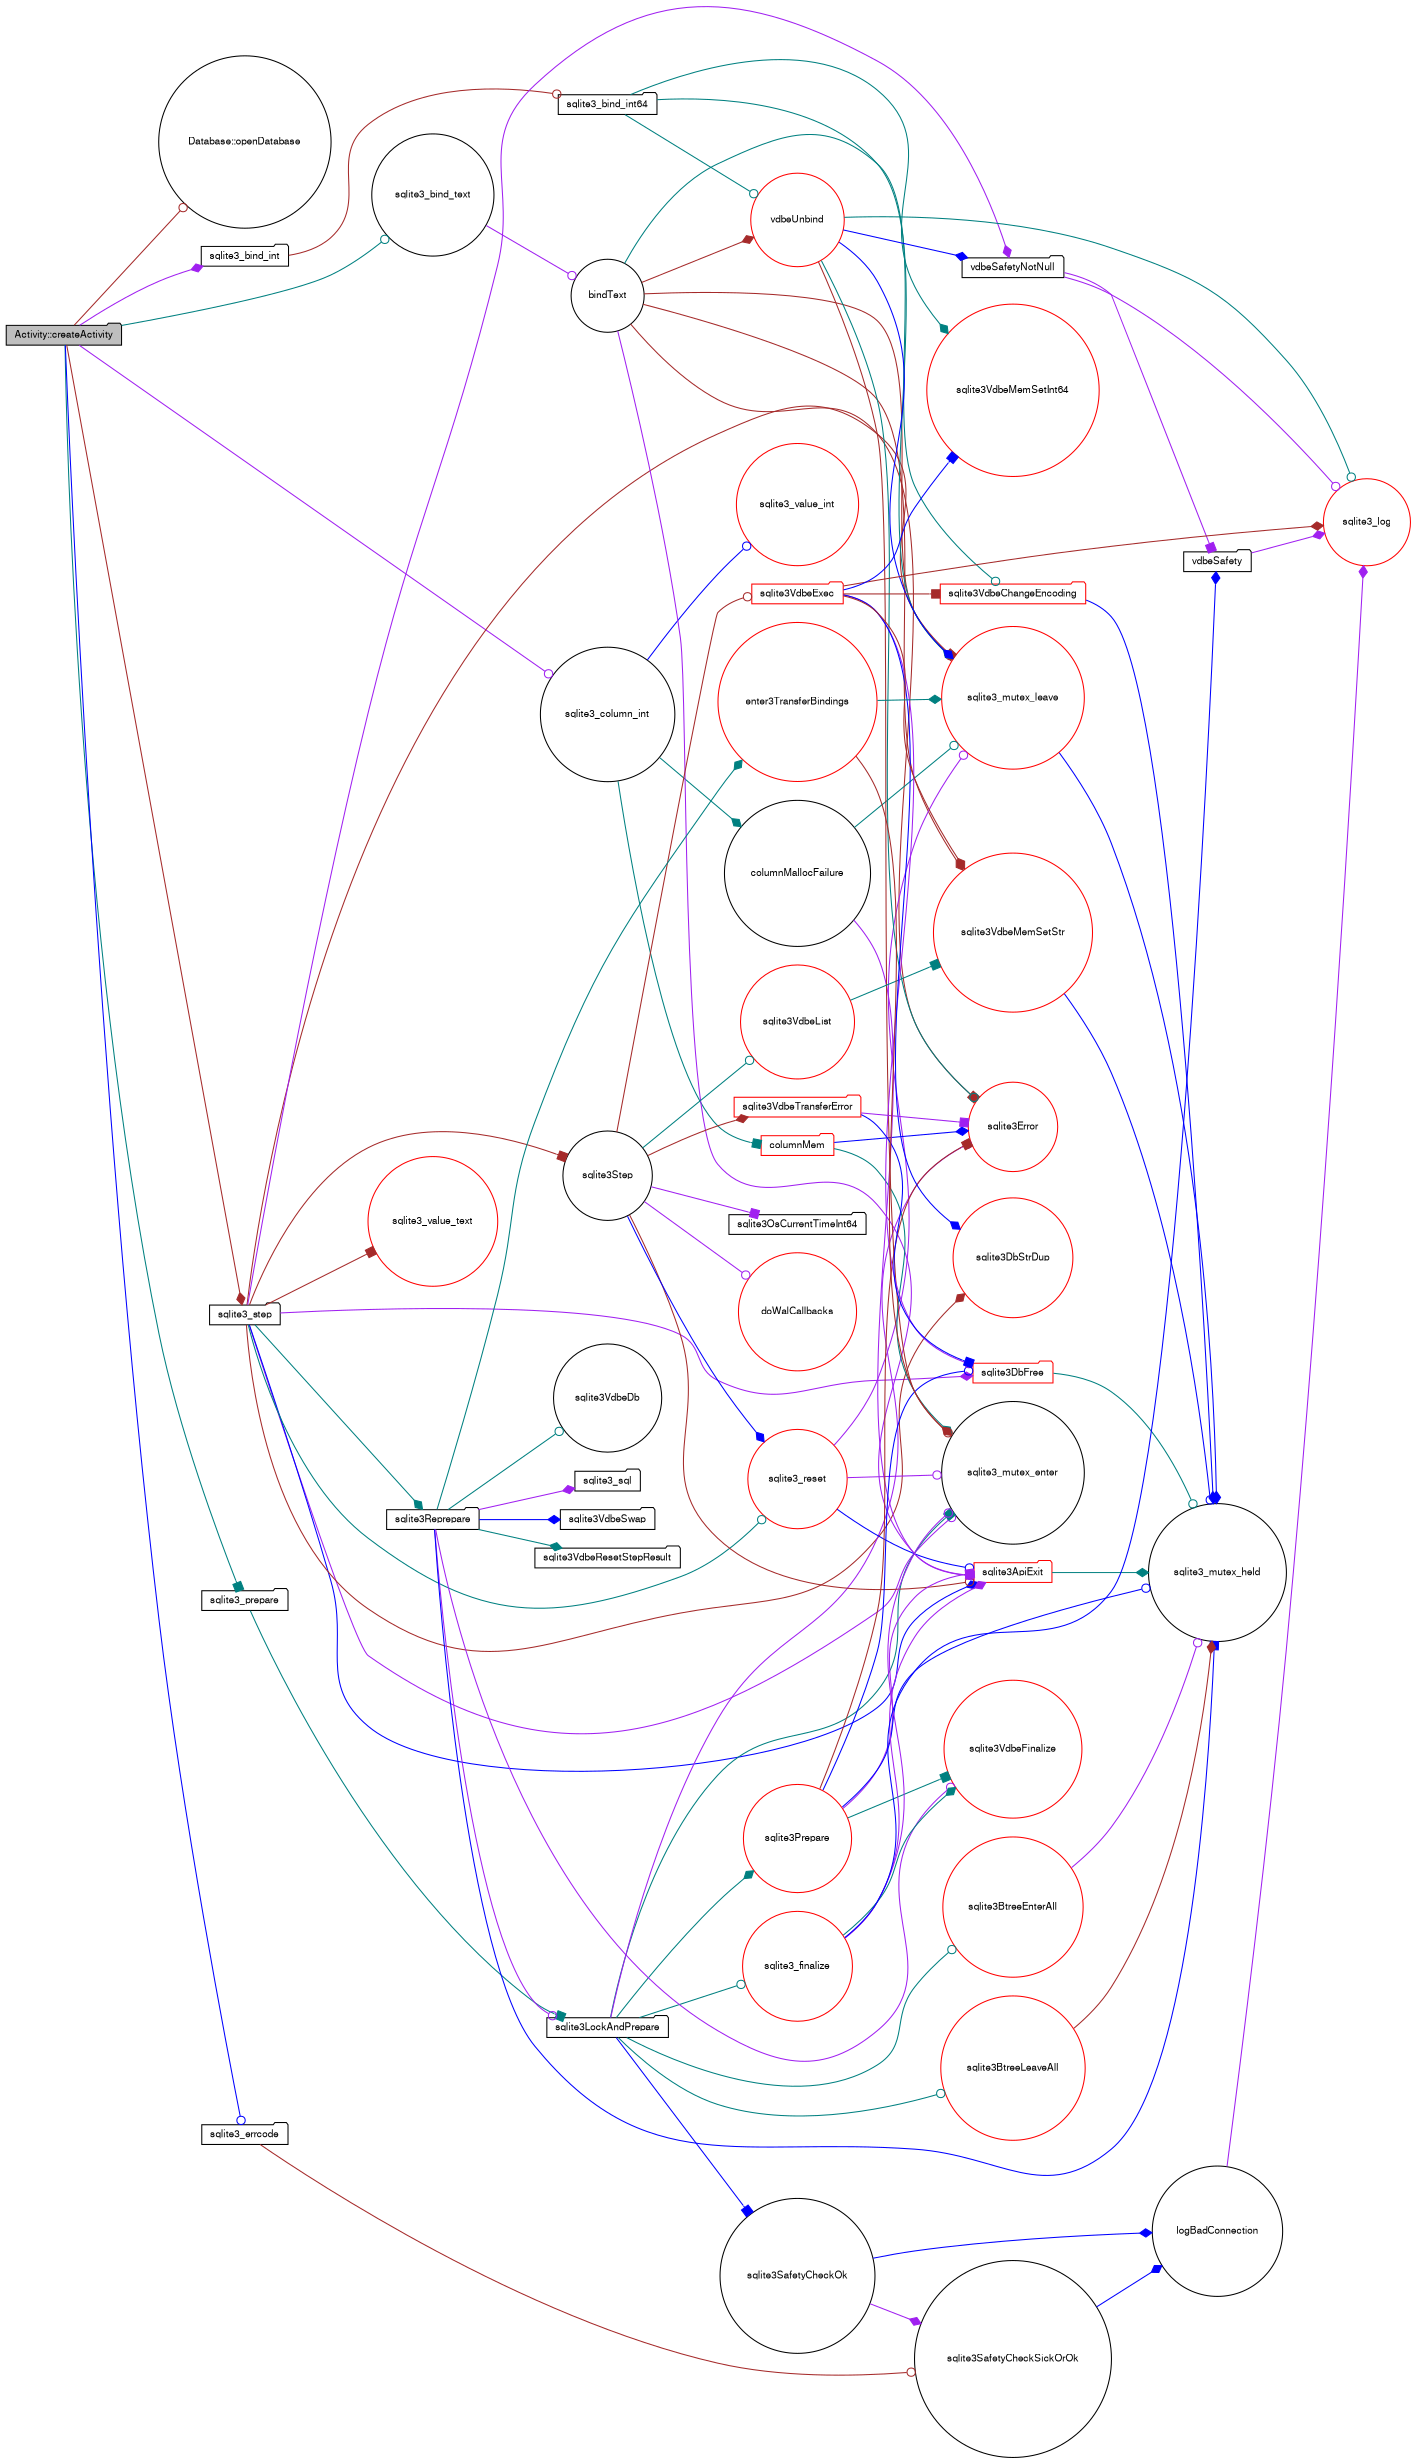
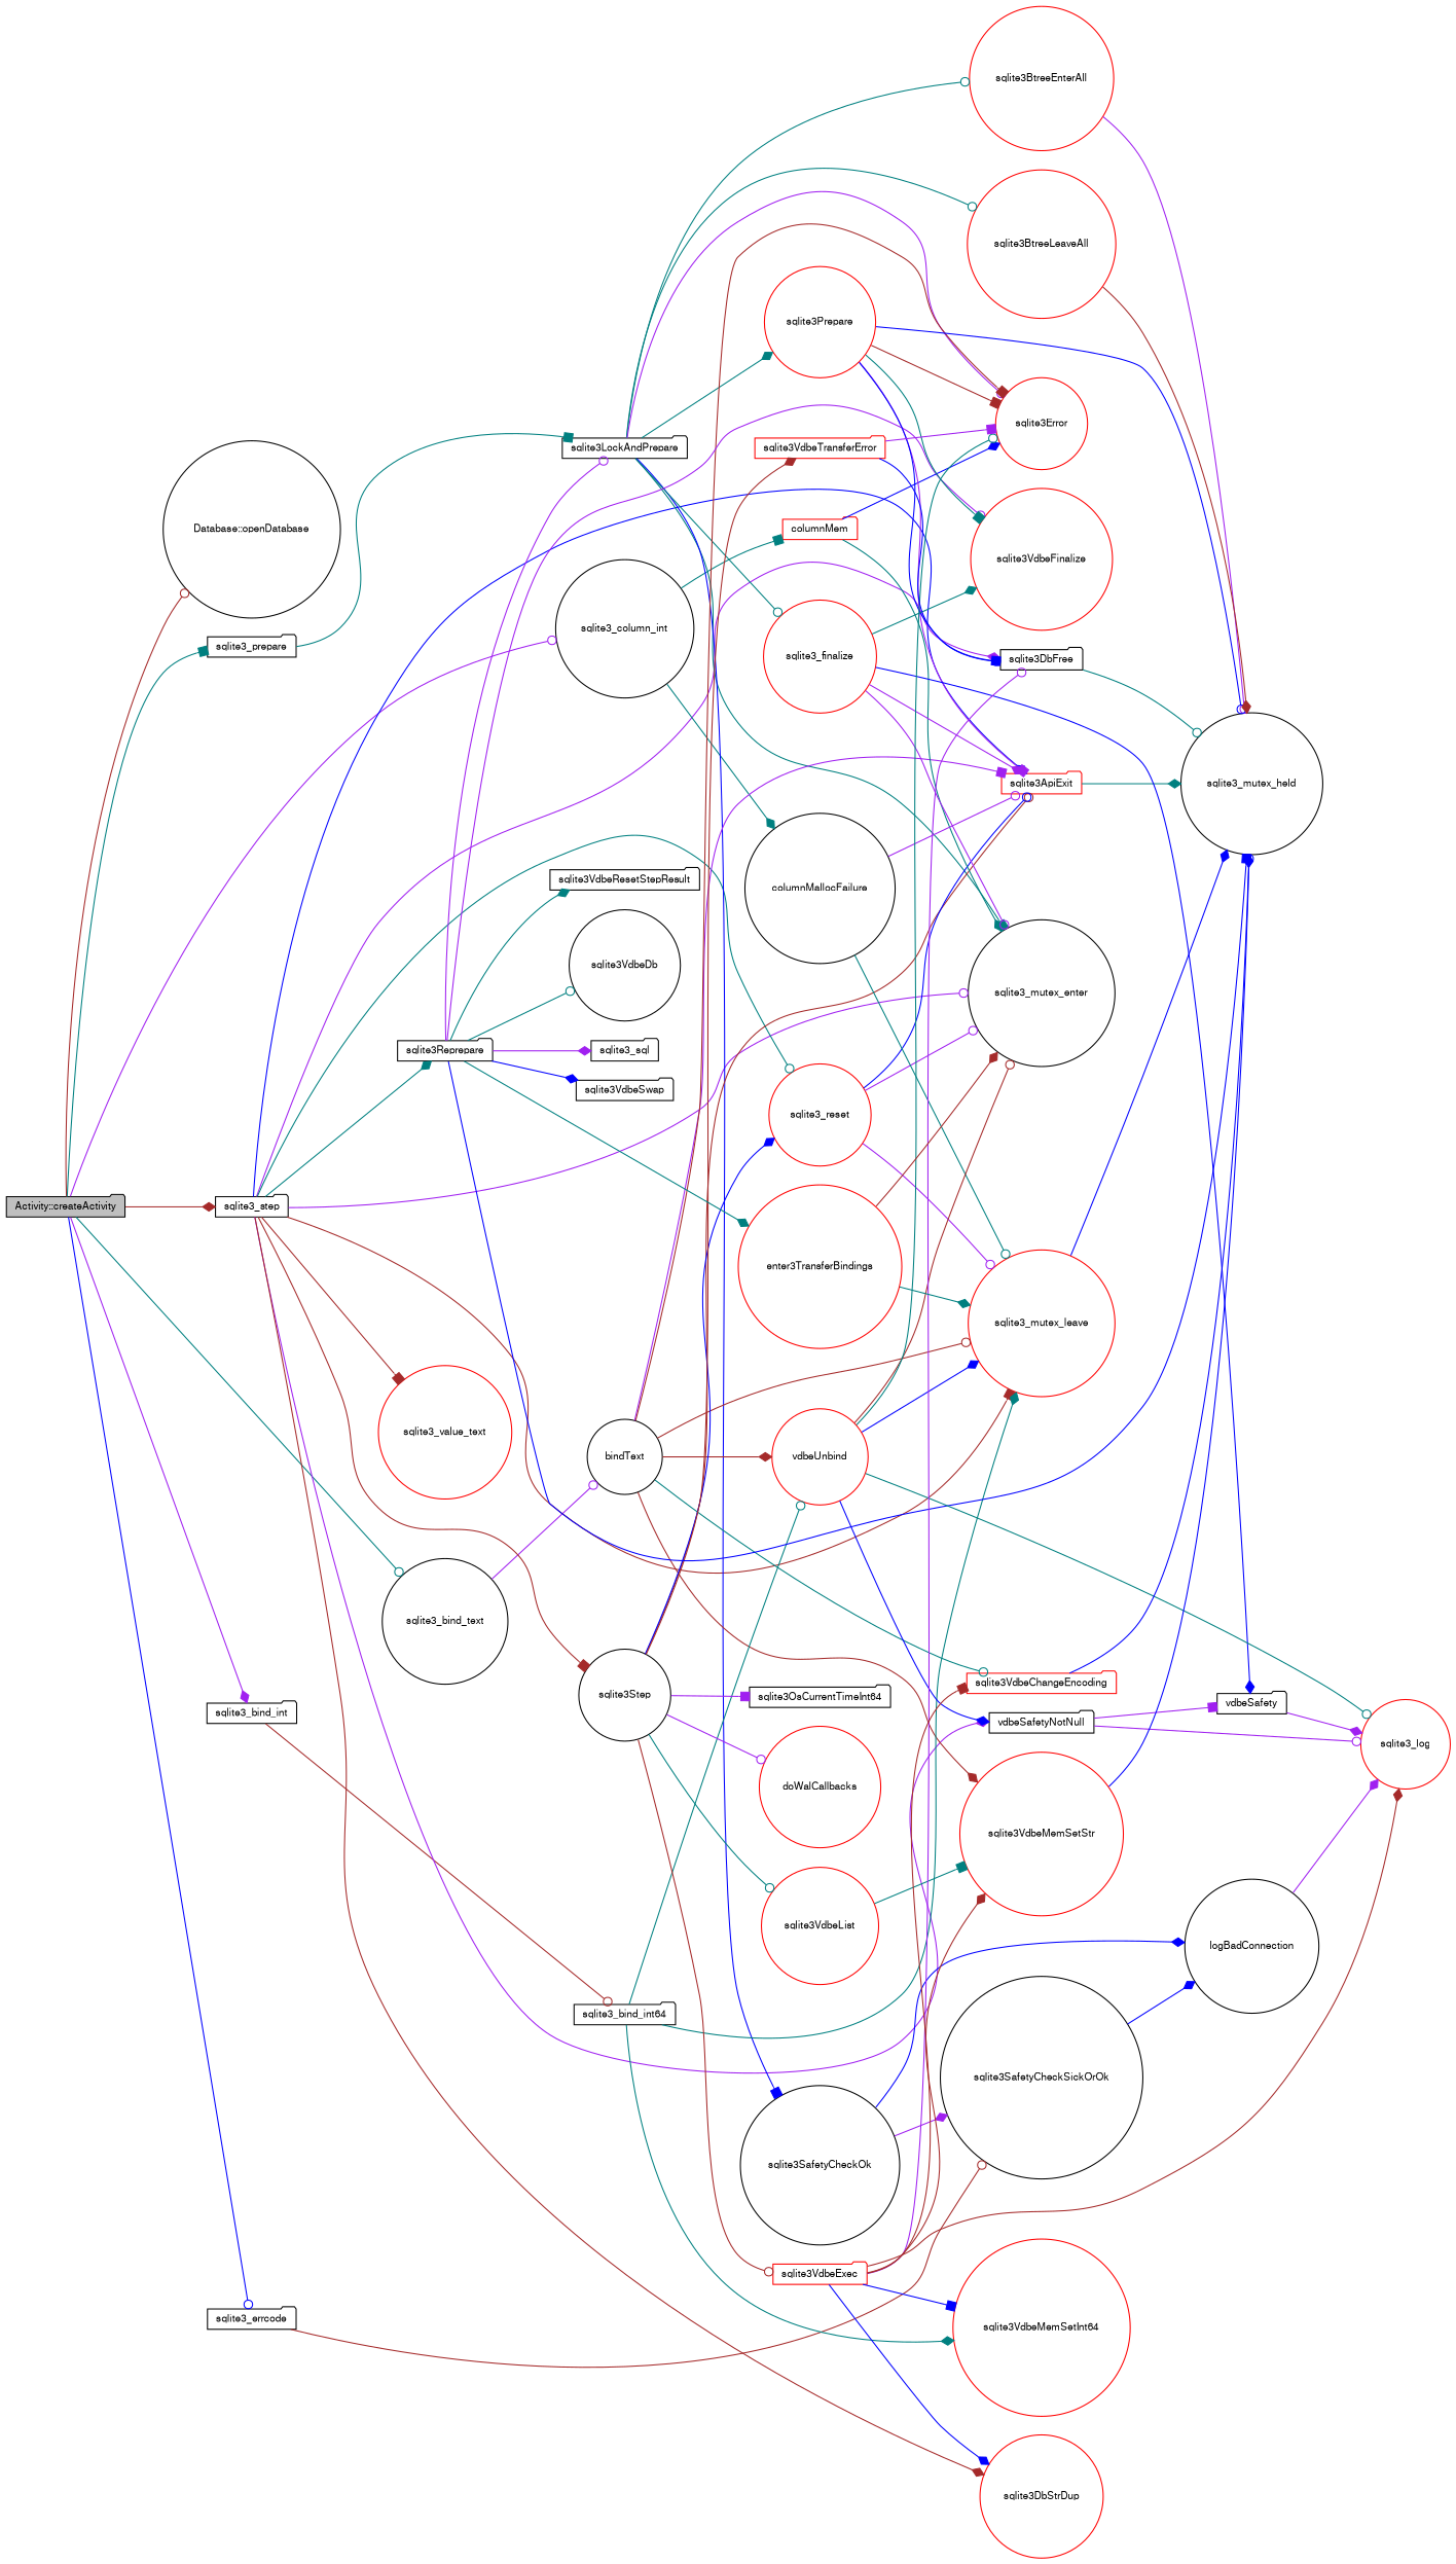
  digraph {
    rankdir=LR
    node [color=black fillcolor=white fontname=FreeSans fontsize=10 shape=circle style=filled]
    edge [arrowhead=odot color=teal fontname=FreeSans fontsize=10 labelfontname=FreeSans labelfontsize=10 style=solid]
    n1 [fillcolor=grey75 fontcolor=black height=0.2 label="Activity::createActivity" shape=folder width=0.4]
    n2 [height=0.2 label="Database::openDatabase" width=0.4]
    n3 [height=0.2 label=sqlite3_prepare shape=folder width=0.4]
    n4 [height=0.2 label=sqlite3_errcode shape=folder width=0.4]
    n5 [height=0.2 label=sqlite3_bind_text width=0.4]
    n6 [height=0.2 label=sqlite3_bind_int shape=folder width=0.4]
    n7 [height=0.2 label=sqlite3_step shape=folder width=0.4]
    n8 [height=0.2 label=sqlite3_column_int width=0.4]
    n9 [height=0.2 label=sqlite3LockAndPrepare shape=folder width=0.4]
    n10 [height=0.2 label=sqlite3SafetyCheckSickOrOk width=0.4]
    n11 [height=0.2 label=bindText width=0.4]
    n12 [height=0.2 label=sqlite3_bind_int64 shape=folder width=0.4]
    n13 [height=0.2 label=sqlite3_mutex_enter width=0.4]
    n14 [color=red height=0.2 label=sqlite3_mutex_leave width=0.4]
    n15 [color=red height=0.2 label=sqlite3ApiExit shape=folder width=0.4]
-   n16 [color=red height=0.2 label=sqlite3DbFree shape=folder width=0.4]
+   n16 [height=0.2 label=sqlite3DbFree shape=folder width=0.4]
    n17 [height=0.2 label=vdbeSafetyNotNull shape=folder width=0.4]
    n18 [height=0.2 label=sqlite3Step width=0.4]
    n19 [color=red height=0.2 label=sqlite3_reset width=0.4]
    n20 [color=red height=0.2 label=sqlite3_value_text width=0.4]
    n21 [color=red height=0.2 label=sqlite3DbStrDup width=0.4]
    n22 [height=0.2 label=sqlite3Reprepare shape=folder width=0.4]
-   n23 [color=red height=0.2 label=sqlite3_value_int width=0.4]
    n24 [color=red height=0.2 label=columnMem shape=folder width=0.4]
    n25 [height=0.2 label=columnMallocFailure width=0.4]
    n26 [height=0.2 label=sqlite3SafetyCheckOk width=0.4]
    n27 [color=red height=0.2 label=sqlite3BtreeEnterAll width=0.4]
    n28 [color=red height=0.2 label=sqlite3Prepare width=0.4]
    n29 [color=red height=0.2 label=sqlite3_finalize width=0.4]
    n30 [color=red height=0.2 label=sqlite3BtreeLeaveAll width=0.4]
    n31 [color=red height=0.2 label=sqlite3Error width=0.4]
    n32 [height=0.2 label=logBadConnection width=0.4]
    n33 [height=0.2 label=sqlite3_mutex_held width=0.4]
    n34 [color=red height=0.2 label=sqlite3VdbeFinalize width=0.4]
    n35 [height=0.2 label=vdbeSafety shape=folder width=0.4]
    n36 [color=red height=0.2 label=sqlite3_log width=0.4]
    n37 [color=red height=0.2 label=vdbeUnbind width=0.4]
    n38 [color=red height=0.2 label=sqlite3VdbeMemSetStr width=0.4]
    n39 [color=red height=0.2 label=sqlite3VdbeChangeEncoding shape=folder width=0.4]
    n40 [color=red height=0.2 label=sqlite3VdbeMemSetInt64 width=0.4]
    n41 [height=0.2 label=sqlite3OsCurrentTimeInt64 shape=folder width=0.4]
    n42 [color=red height=0.2 label=sqlite3VdbeList width=0.4]
    n43 [color=red height=0.2 label=sqlite3VdbeExec shape=folder width=0.4]
    n44 [color=red height=0.2 label=doWalCallbacks width=0.4]
    n45 [color=red height=0.2 label=sqlite3VdbeTransferError shape=folder width=0.4]
    n46 [height=0.2 label=sqlite3VdbeDb width=0.4]
    n47 [height=0.2 label=sqlite3_sql shape=folder width=0.4]
    n48 [height=0.2 label=sqlite3VdbeSwap shape=folder width=0.4]
    n49 [color=red height=0.2 label=enter3TransferBindings width=0.4]
    n50 [height=0.2 label=sqlite3VdbeResetStepResult shape=folder width=0.4]
    n1 -> n2 [color=brown]
    n1 -> n3 [arrowhead=box]
    n1 -> n4 [color=blue]
    n1 -> n5
    n1 -> n6 [arrowhead=diamond color=purple]
    n1 -> n7 [arrowhead=diamond color=brown]
    n1 -> n8 [color=purple]
    n3 -> n9 [arrowhead=box]
    n4 -> n10 [color=brown]
    n5 -> n11 [color=purple]
    n6 -> n12 [color=brown]
    n7 -> n13 [color=purple]
    n7 -> n14 [arrowhead=box color=brown]
    n7 -> n15 [arrowhead=diamond color=blue]
    n7 -> n16 [arrowhead=diamond color=purple]
    n7 -> n17 [arrowhead=diamond color=purple]
    n7 -> n18 [arrowhead=box color=brown]
    n7 -> n19
    n7 -> n20 [arrowhead=box color=brown]
    n7 -> n21 [arrowhead=diamond color=brown]
    n7 -> n22 [arrowhead=diamond]
-   n8 -> n23 [color=blue]
    n8 -> n24 [arrowhead=box]
    n8 -> n25 [arrowhead=diamond]
    n9 -> n13 [arrowhead=box]
    n9 -> n26 [arrowhead=box color=blue]
    n9 -> n27
    n9 -> n28 [arrowhead=diamond]
    n9 -> n29
    n9 -> n30
    n9 -> n31 [color=purple]
    n10 -> n32 [arrowhead=diamond color=blue]
    n11 -> n14 [color=brown]
    n11 -> n15 [arrowhead=box color=purple]
    n11 -> n31 [arrowhead=box color=brown]
    n11 -> n37 [arrowhead=diamond color=brown]
    n11 -> n38 [arrowhead=diamond color=brown]
    n11 -> n39
    n12 -> n14 [arrowhead=diamond]
    n12 -> n37
    n12 -> n40 [arrowhead=diamond]
    n14 -> n33 [arrowhead=diamond color=blue]
    n15 -> n33 [arrowhead=diamond]
    n16 -> n33
    n17 -> n35 [arrowhead=box color=purple]
    n17 -> n36 [color=purple]
    n18 -> n15 [color=brown]
    n18 -> n19 [arrowhead=diamond color=blue]
    n18 -> n41 [arrowhead=box color=purple]
    n18 -> n42
    n18 -> n43 [color=brown]
    n18 -> n44 [color=purple]
    n18 -> n45 [arrowhead=diamond color=brown]
    n19 -> n13 [color=purple]
    n19 -> n14 [color=purple]
    n19 -> n15 [color=blue]
    n22 -> n9 [color=purple]
    n22 -> n33 [arrowhead=box color=blue]
    n22 -> n34 [color=purple]
    n22 -> n46
    n22 -> n47 [arrowhead=diamond color=purple]
    n22 -> n48 [arrowhead=diamond color=blue]
    n22 -> n49 [arrowhead=diamond]
    n22 -> n50 [arrowhead=diamond]
    n24 -> n13 [arrowhead=diamond]
    n24 -> n31 [arrowhead=diamond color=blue]
    n25 -> n14
    n25 -> n15 [color=purple]
    n26 -> n10 [arrowhead=diamond color=purple]
    n26 -> n32 [arrowhead=diamond color=blue]
    n27 -> n33 [color=purple]
    n28 -> n15 [arrowhead=box color=purple]
    n28 -> n16 [color=blue]
    n28 -> n31 [arrowhead=box color=brown]
    n28 -> n33 [color=blue]
    n28 -> n34 [arrowhead=box]
    n29 -> n13 [color=purple]
    n29 -> n15 [arrowhead=diamond color=purple]
    n29 -> n34 [arrowhead=diamond]
    n29 -> n35 [arrowhead=diamond color=blue]
    n30 -> n33 [arrowhead=diamond color=brown]
    n32 -> n36 [arrowhead=diamond color=purple]
    n35 -> n36 [arrowhead=diamond color=purple]
    n37 -> n13 [color=brown]
    n37 -> n14 [arrowhead=diamond color=blue]
    n37 -> n17 [arrowhead=diamond color=blue]
    n37 -> n31
    n37 -> n36
    n38 -> n33 [color=blue]
    n39 -> n33 [arrowhead=diamond color=blue]
    n42 -> n38 [arrowhead=box]
    n43 -> n16 [color=purple]
    n43 -> n21 [arrowhead=diamond color=blue]
    n43 -> n36 [arrowhead=diamond color=brown]
    n43 -> n38 [arrowhead=diamond color=brown]
    n43 -> n39 [arrowhead=box color=brown]
    n43 -> n40 [arrowhead=box color=blue]
    n45 -> n16 [arrowhead=box color=blue]
    n45 -> n31 [arrowhead=box color=purple]
    n49 -> n13 [arrowhead=diamond color=brown]
    n49 -> n14 [arrowhead=diamond]
  }
